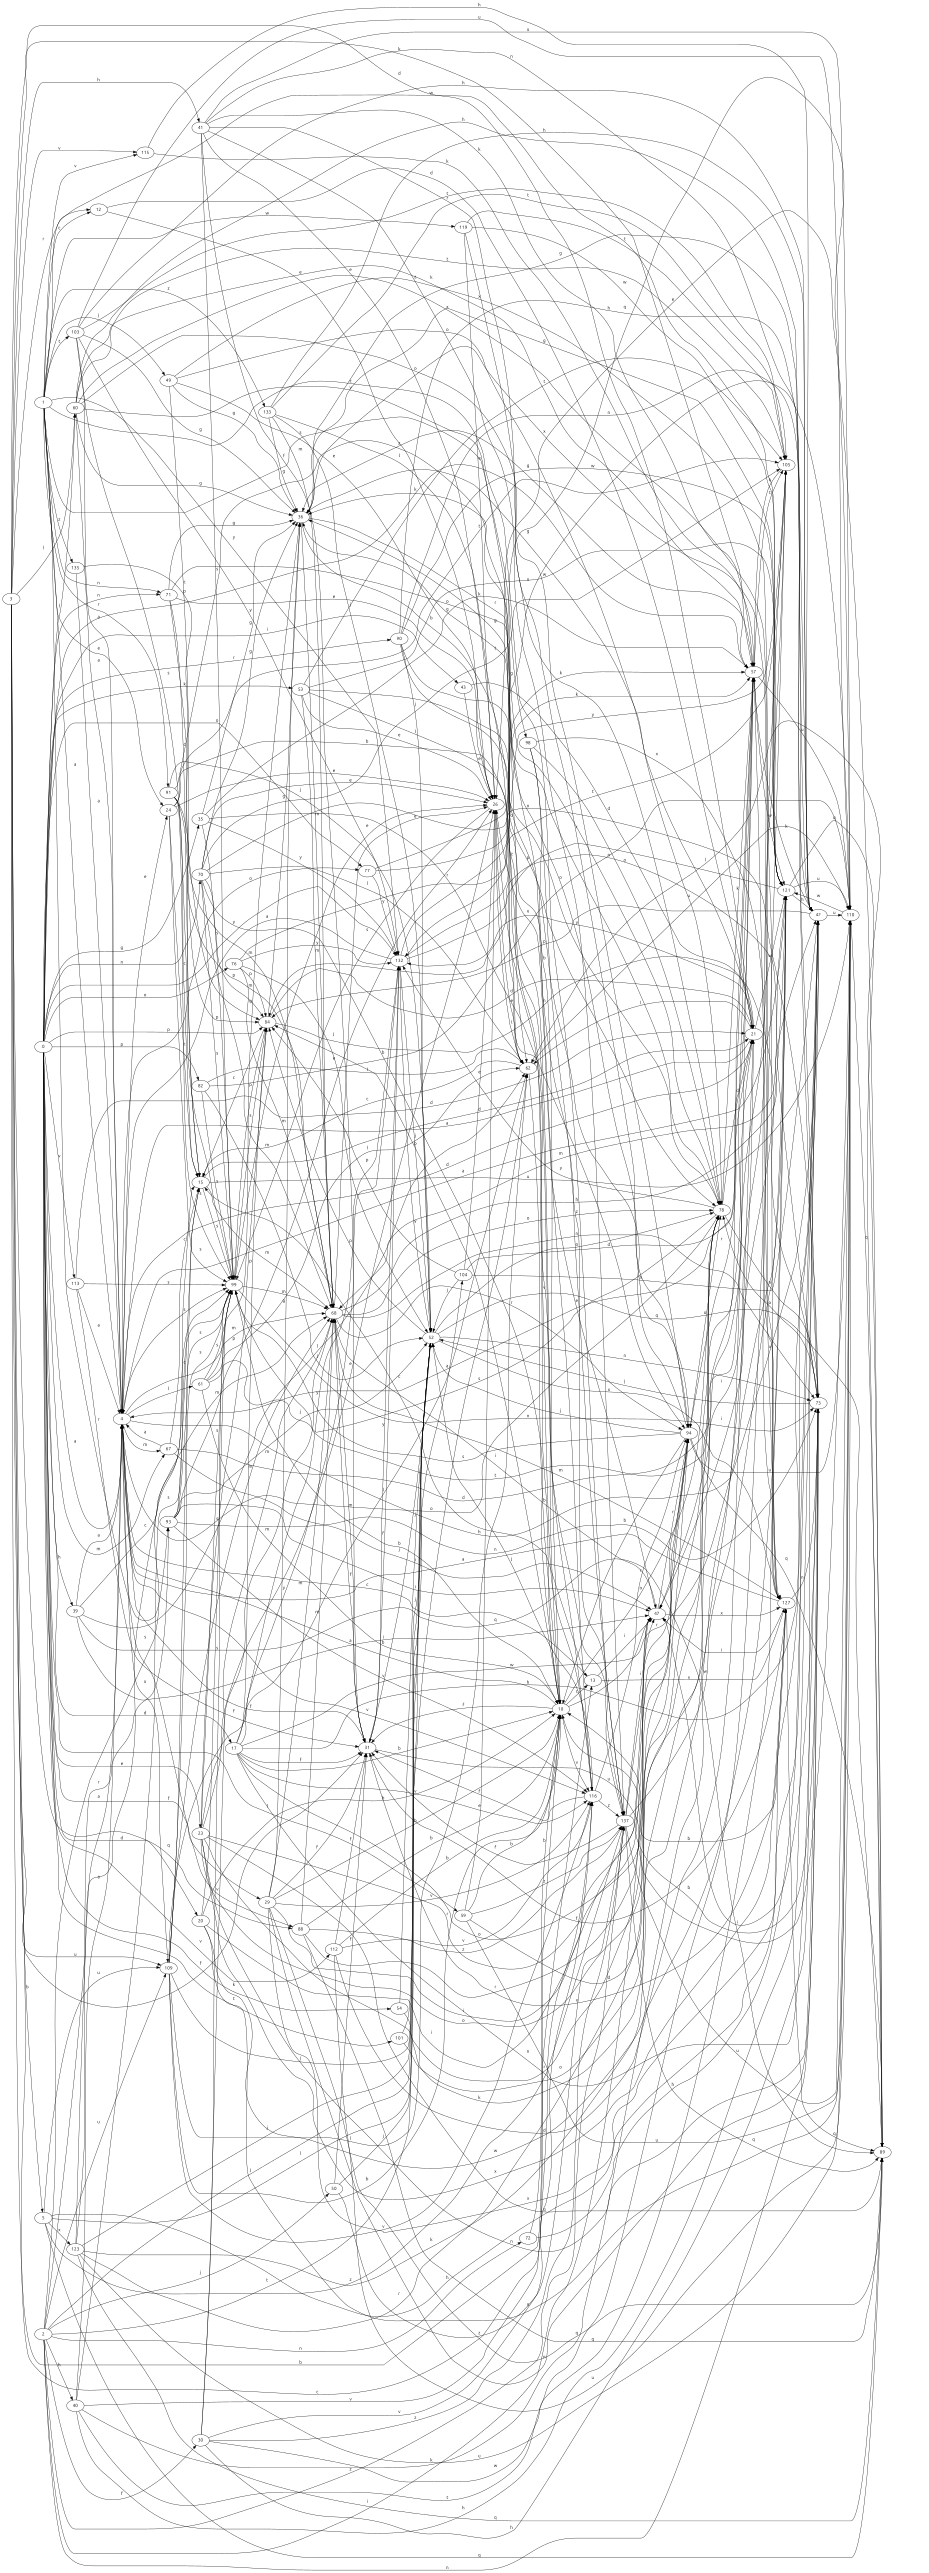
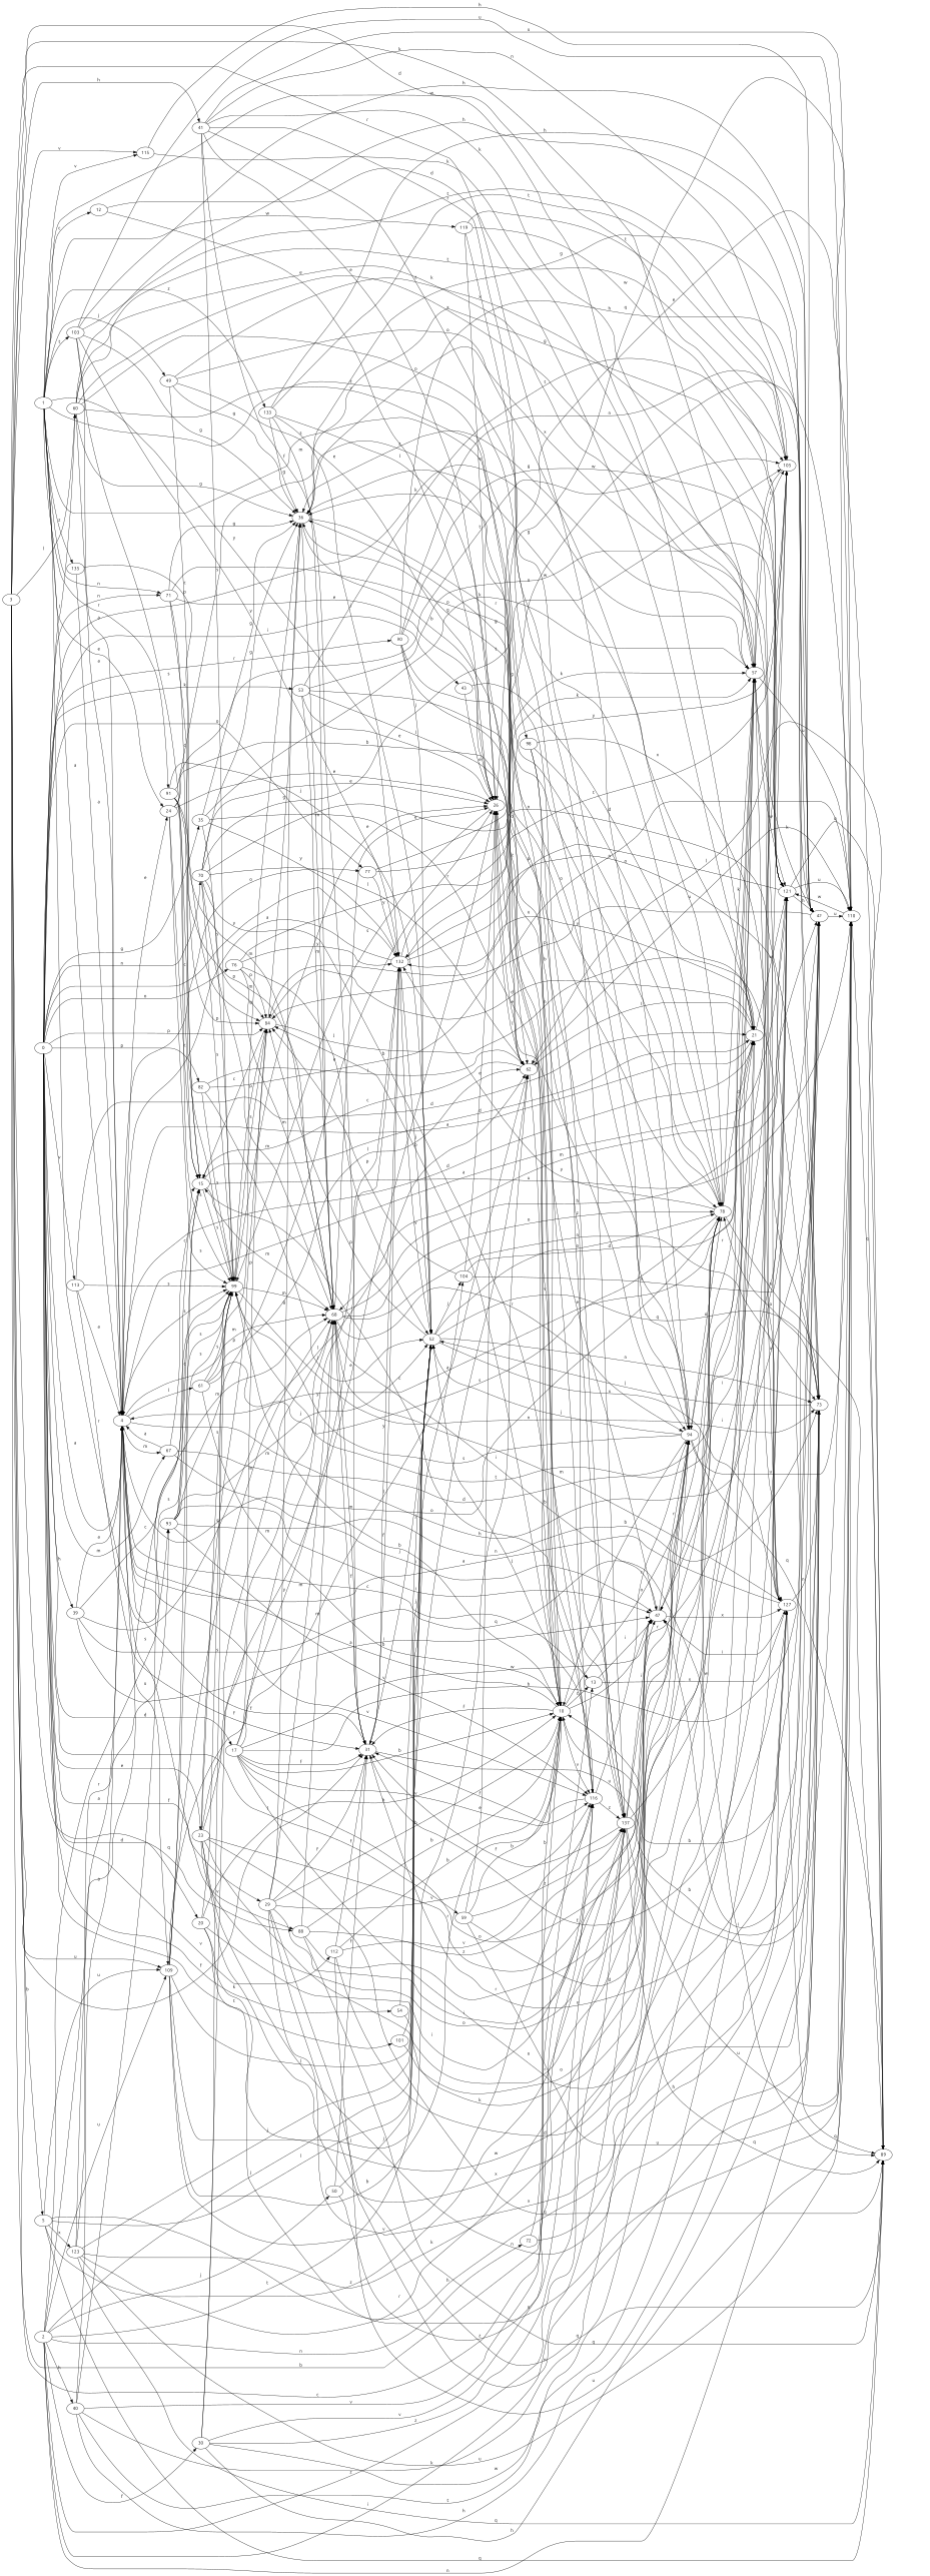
  strict digraph {
    fontname=Ubuntu
    rankdir=LR
    node [fontname=Ubuntu]
    edge [fontname=Ubuntu]
    0
    4
    17
    20
    23
    29
    35
    39
    43
    53
    54
    57
    59
    60
    67
    70
    71
    76
    77
    82
    84
    90
    101
    112
    113
    132
    24
    99
    109
    13
    21
    31
    88
    42
    61
    68
    78
    116
    121
    73
    10
    62
    47
    110
    94
    89
    26
    127
    36
    105
    52
    137
    15
    1
    12
    49
    91
    93
    98
    103
    115
    119
    133
    135
    2
    30
    40
    50
    72
    104
    3
    5
    41
    123
    0 -> 4 [label=a]
    0 -> 17 [label=d]
    0 -> 20 [label=d]
    0 -> 23 [label=e]
    0 -> 29 [label=f]
    0 -> 35 [label=g]
    0 -> 39 [label=h]
    0 -> 43 [label=i]
    0 -> 53 [label=k]
    0 -> 54 [label=k]
    0 -> 57 [label=k]
    0 -> 59 [label=l]
    0 -> 60 [label=l]
    0 -> 67 [label=m]
    0 -> 70 [label=n]
    0 -> 71 [label=n]
    0 -> 76 [label=o]
    0 -> 77 [label=o]
    0 -> 82 [label=p]
    0 -> 84 [label=p]
    0 -> 90 [label=r]
    0 -> 101 [label=t]
    0 -> 112 [label=v]
    0 -> 113 [label=v]
    0 -> 132 [label=y]
    4 -> 67 [label=m]
    4 -> 77 [label=o]
    4 -> 24 [label=e]
    4 -> 99 [label=s]
    4 -> 109 [label=u]
    4 -> 13 [label=c]
    4 -> 21 [label=d]
    4 -> 31 [label=f]
    4 -> 88 [label=v]
    4 -> 42 [label=h]
    4 -> 61 [label=l]
    4 -> 68 [label=m]
    4 -> 78 [label=o]
    4 -> 116 [label=v]
    17 -> 84 [label=p]
    17 -> 132 [label=y]
    17 -> 31 [label=f]
    17 -> 42 [label=h]
    17 -> 78 [label=o]
    17 -> 116 [label=v]
    17 -> 121 [label=w]
    17 -> 73 [label=n]
    17 -> 10 [label=b]
    17 -> 62 [label=l]
    20 -> 99 [label=s]
    20 -> 121 [label=w]
    20 -> 10 [label=b]
    20 -> 47 [label=i]
    20 -> 110 [label=u]
    23 -> 57 [label=k]
    23 -> 84 [label=p]
    23 -> 99 [label=s]
    23 -> 68 [label=m]
    23 -> 78 [label=o]
    23 -> 73 [label=n]
    23 -> 94 [label=r]
    23 -> 89 [label=q]
    23 -> 26 [label=e]
    23 -> 127 [label=x]
    29 -> 31 [label=f]
    29 -> 68 [label=m]
    29 -> 116 [label=v]
    29 -> 73 [label=n]
    29 -> 10 [label=b]
    29 -> 47 [label=i]
    29 -> 89 [label=q]
    29 -> 127 [label=x]
    29 -> 36 [label=g]
    35 -> 57 [label=k]
    35 -> 132 [label=y]
    35 -> 99 [label=s]
    35 -> 94 [label=r]
    35 -> 36 [label=g]
    39 -> 4 [label=a]
    39 -> 68 [label=m]
    39 -> 62 [label=l]
    39 -> 47 [label=i]
    39 -> 89 [label=q]
    43 -> 21 [label=d]
    43 -> 26 [label=e]
    53 -> 68 [label=m]
    53 -> 78 [label=o]
    53 -> 121 [label=w]
    53 -> 62 [label=l]
    53 -> 26 [label=e]
    53 -> 105 [label=t]
    54 -> 94 [label=r]
    54 -> 52 [label=j]
    57 -> 4 [label=a]
    57 -> 121 [label=w]
    57 -> 110 [label=u]
    57 -> 94 [label=r]
    57 -> 127 [label=x]
    57 -> 36 [label=g]
    57 -> 105 [label=t]
    59 -> 21 [label=d]
    59 -> 10 [label=b]
    59 -> 110 [label=u]
    59 -> 26 [label=e]
    59 -> 137 [label=z]
    60 -> 4 [label=a]
    60 -> 57 [label=k]
    60 -> 42 [label=h]
    60 -> 78 [label=o]
    60 -> 116 [label=v]
    60 -> 127 [label=x]
    60 -> 36 [label=g]
    60 -> 105 [label=t]
    67 -> 4 [label=a]
    67 -> 21 [label=d]
    67 -> 47 [label=i]
    67 -> 15 [label=c]
    70 -> 84 [label=p]
    70 -> 99 [label=s]
    70 -> 68 [label=m]
    70 -> 10 [label=b]
    70 -> 62 [label=l]
    70 -> 110 [label=u]
    70 -> 26 [label=e]
    70 -> 36 [label=g]
    70 -> 105 [label=t]
    71 -> 68 [label=m]
    71 -> 78 [label=o]
    71 -> 26 [label=e]
    71 -> 36 [label=g]
    71 -> 15 [label=c]
    76 -> 84 [label=p]
    76 -> 132 [label=y]
    76 -> 68 [label=m]
    76 -> 73 [label=n]
    76 -> 52 [label=j]
    77 -> 57 [label=k]
    77 -> 132 [label=y]
    77 -> 89 [label=q]
    82 -> 99 [label=s]
    82 -> 62 [label=l]
    82 -> 110 [label=u]
    82 -> 52 [label=j]
    84 -> 99 [label=s]
    84 -> 21 [label=d]
    84 -> 73 [label=n]
    84 -> 36 [label=g]
    84 -> 15 [label=c]
    90 -> 42 [label=h]
    90 -> 78 [label=o]
    90 -> 121 [label=w]
    90 -> 73 [label=n]
    90 -> 52 [label=j]
    90 -> 137 [label=z]
    101 -> 78 [label=o]
    101 -> 52 [label=j]
    112 -> 21 [label=d]
    112 -> 31 [label=f]
    112 -> 116 [label=v]
    112 -> 10 [label=b]
    112 -> 110 [label=u]
    113 -> 4 [label=a]
    113 -> 99 [label=s]
    113 -> 21 [label=d]
    113 -> 31 [label=f]
    132 -> 4 [label=a]
    132 -> 57 [label=k]
    132 -> 31 [label=f]
    132 -> 73 [label=n]
    132 -> 105 [label=t]
    132 -> 52 [label=j]
    24 -> 99 [label=s]
    24 -> 10 [label=b]
    24 -> 26 [label=e]
    24 -> 105 [label=t]
    24 -> 15 [label=c]
    99 -> 84 [label=p]
    99 -> 68 [label=m]
    99 -> 73 [label=n]
    99 -> 10 [label=b]
    99 -> 26 [label=e]
    109 -> 132 [label=y]
    109 -> 99 [label=s]
    109 -> 68 [label=m]
    109 -> 116 [label=v]
    109 -> 10 [label=b]
    109 -> 62 [label=l]
    109 -> 52 [label=j]
    109 -> 15 [label=c]
    13 -> 47 [label=i]
    13 -> 127 [label=x]
    13 -> 15 [label=c]
    21 -> 4 [label=a]
    21 -> 132 [label=y]
    21 -> 121 [label=w]
    21 -> 62 [label=l]
    21 -> 36 [label=g]
    31 -> 132 [label=y]
    31 -> 68 [label=m]
    31 -> 110 [label=u]
    31 -> 127 [label=x]
    31 -> 52 [label=j]
    88 -> 68 [label=m]
    88 -> 10 [label=b]
    88 -> 94 [label=r]
    88 -> 89 [label=q]
    88 -> 137 [label=z]
    42 -> 57 [label=k]
    42 -> 84 [label=p]
    42 -> 10 [label=b]
    42 -> 110 [label=u]
    42 -> 36 [label=g]
    61 -> 99 [label=s]
    61 -> 10 [label=b]
    61 -> 62 [label=l]
    61 -> 36 [label=g]
    61 -> 105 [label=t]
    68 -> 31 [label=f]
    68 -> 42 [label=h]
    68 -> 78 [label=o]
    68 -> 73 [label=n]
    68 -> 47 [label=i]
    68 -> 94 [label=r]
    68 -> 26 [label=e]
    78 -> 57 [label=k]
    78 -> 132 [label=y]
    78 -> 99 [label=s]
    78 -> 21 [label=d]
    78 -> 73 [label=n]
    78 -> 36 [label=g]
    116 -> 31 [label=f]
    116 -> 94 [label=r]
    116 -> 36 [label=g]
    116 -> 52 [label=j]
    116 -> 137 [label=z]
    121 -> 4 [label=a]
    121 -> 84 [label=p]
    121 -> 42 [label=h]
    121 -> 68 [label=m]
    121 -> 47 [label=i]
    121 -> 110 [label=u]
    121 -> 89 [label=q]
    121 -> 36 [label=g]
    73 -> 78 [label=o]
    73 -> 10 [label=b]
    73 -> 47 [label=i]
    73 -> 52 [label=j]
    10 -> 4 [label=a]
    10 -> 84 [label=p]
    10 -> 13 [label=c]
    10 -> 31 [label=f]
    10 -> 78 [label=o]
    10 -> 116 [label=v]
    10 -> 47 [label=i]
    62 -> 10 [label=b]
    62 -> 110 [label=u]
    62 -> 26 [label=e]
    62 -> 15 [label=c]
    47 -> 94 [label=r]
    47 -> 26 [label=e]
    47 -> 127 [label=x]
    110 -> 121 [label=w]
    110 -> 89 [label=q]
    110 -> 26 [label=e]
    94 -> 99 [label=s]
    94 -> 78 [label=o]
    94 -> 10 [label=b]
    94 -> 110 [label=u]
    94 -> 89 [label=q]
    94 -> 36 [label=g]
    94 -> 52 [label=j]
    89 -> 62 [label=l]
    26 -> 99 [label=s]
    26 -> 116 [label=v]
    26 -> 62 [label=l]
    127 -> 4 [label=a]
    127 -> 31 [label=f]
    127 -> 68 [label=m]
    127 -> 73 [label=n]
    127 -> 47 [label=i]
    127 -> 89 [label=q]
    36 -> 68 [label=m]
    36 -> 10 [label=b]
    36 -> 94 [label=r]
    36 -> 127 [label=x]
    105 -> 57 [label=k]
    105 -> 132 [label=y]
    105 -> 47 [label=i]
    52 -> 84 [label=p]
    52 -> 132 [label=y]
    52 -> 78 [label=o]
    52 -> 73 [label=n]
    52 -> 89 [label=q]
    52 -> 127 [label=x]
    137 -> 31 [label=f]
    137 -> 121 [label=w]
    137 -> 47 [label=i]
    137 -> 110 [label=u]
    137 -> 94 [label=r]
    137 -> 89 [label=q]
    15 -> 99 [label=s]
    15 -> 21 [label=d]
    15 -> 68 [label=m]
    15 -> 110 [label=u]
    1 -> 4 [label=a]
    1 -> 71 [label=n]
    1 -> 132 [label=y]
    1 -> 24 [label=e]
    1 -> 121 [label=w]
    1 -> 137 [label=z]
    1 -> 12 [label=c]
    1 -> 49 [label=j]
    1 -> 91 [label=r]
    1 -> 93 [label=r]
    1 -> 98 [label=s]
    1 -> 103 [label=t]
    1 -> 115 [label=v]
    1 -> 119 [label=w]
    1 -> 133 [label=z]
    1 -> 135 [label=z]
    12 -> 21 [label=d]
    12 -> 26 [label=e]
    49 -> 78 [label=o]
    49 -> 26 [label=e]
    49 -> 127 [label=x]
    49 -> 36 [label=g]
    49 -> 15 [label=c]
    91 -> 84 [label=p]
    91 -> 99 [label=s]
    91 -> 68 [label=m]
    91 -> 52 [label=j]
    91 -> 137 [label=z]
    91 -> 15 [label=c]
    93 -> 99 [label=s]
    93 -> 116 [label=v]
    93 -> 73 [label=n]
    93 -> 47 [label=i]
    93 -> 26 [label=e]
    93 -> 52 [label=j]
    93 -> 15 [label=c]
    98 -> 78 [label=o]
    98 -> 10 [label=b]
    98 -> 127 [label=x]
    98 -> 137 [label=z]
    103 -> 4 [label=a]
    103 -> 132 [label=y]
    103 -> 99 [label=s]
    103 -> 42 [label=h]
    103 -> 110 [label=u]
    103 -> 36 [label=g]
    103 -> 105 [label=t]
    115 -> 57 [label=k]
    115 -> 42 [label=h]
    119 -> 121 [label=w]
    119 -> 94 [label=r]
    119 -> 26 [label=e]
    119 -> 105 [label=t]
    133 -> 42 [label=h]
    133 -> 68 [label=m]
    133 -> 62 [label=l]
    133 -> 36 [label=g]
    133 -> 105 [label=t]
    133 -> 52 [label=j]
    135 -> 4 [label=a]
    135 -> 84 [label=p]
    2 -> 99 [label=s]
    2 -> 109 [label=u]
    2 -> 73 [label=n]
    2 -> 47 [label=i]
    2 -> 52 [label=j]
    2 -> 137 [label=z]
    2 -> 93 [label=r]
    2 -> 30 [label=f]
    2 -> 40 [label=h]
    2 -> 50 [label=j]
    2 -> 72 [label=n]
    2 -> 104 [label=t]
    30 -> 99 [label=s]
    30 -> 42 [label=h]
    30 -> 68 [label=m]
    30 -> 116 [label=v]
    30 -> 121 [label=w]
    30 -> 137 [label=z]
    40 -> 4 [label=a]
    40 -> 57 [label=k]
    40 -> 99 [label=s]
    40 -> 42 [label=h]
    40 -> 116 [label=v]
    40 -> 105 [label=t]
    50 -> 31 [label=f]
    50 -> 52 [label=j]
    50 -> 137 [label=z]
    72 -> 42 [label=h]
    72 -> 10 [label=b]
    104 -> 84 [label=p]
    104 -> 21 [label=d]
    104 -> 42 [label=h]
    104 -> 26 [label=e]
-   104 -> 52 [label=j]
+   52 -> 104 [label=j]
    3 -> 57 [label=k]
    3 -> 60 [label=l]
    3 -> 109 [label=u]
    3 -> 13 [label=c]
    3 -> 21 [label=d]
    3 -> 31 [label=f]
    3 -> 88 [label=q]
    3 -> 10 [label=b]
-   3 -> 12 [label=r]
+   3 -> 94 [label=r]
    3 -> 115 [label=v]
    3 -> 5 [label=b]
    3 -> 41 [label=h]
    5 -> 109 [label=u]
    5 -> 42 [label=h]
    5 -> 62 [label=l]
    5 -> 89 [label=q]
    5 -> 137 [label=z]
    5 -> 123 [label=x]
    41 -> 57 [label=k]
    41 -> 99 [label=s]
    41 -> 31 [label=f]
    41 -> 73 [label=n]
    41 -> 110 [label=u]
    41 -> 94 [label=r]
    41 -> 26 [label=e]
    41 -> 137 [label=z]
    123 -> 4 [label=a]
    123 -> 57 [label=k]
    123 -> 110 [label=u]
    123 -> 94 [label=r]
    123 -> 89 [label=q]
    123 -> 52 [label=j]
    123 -> 15 [label=c]
  }
